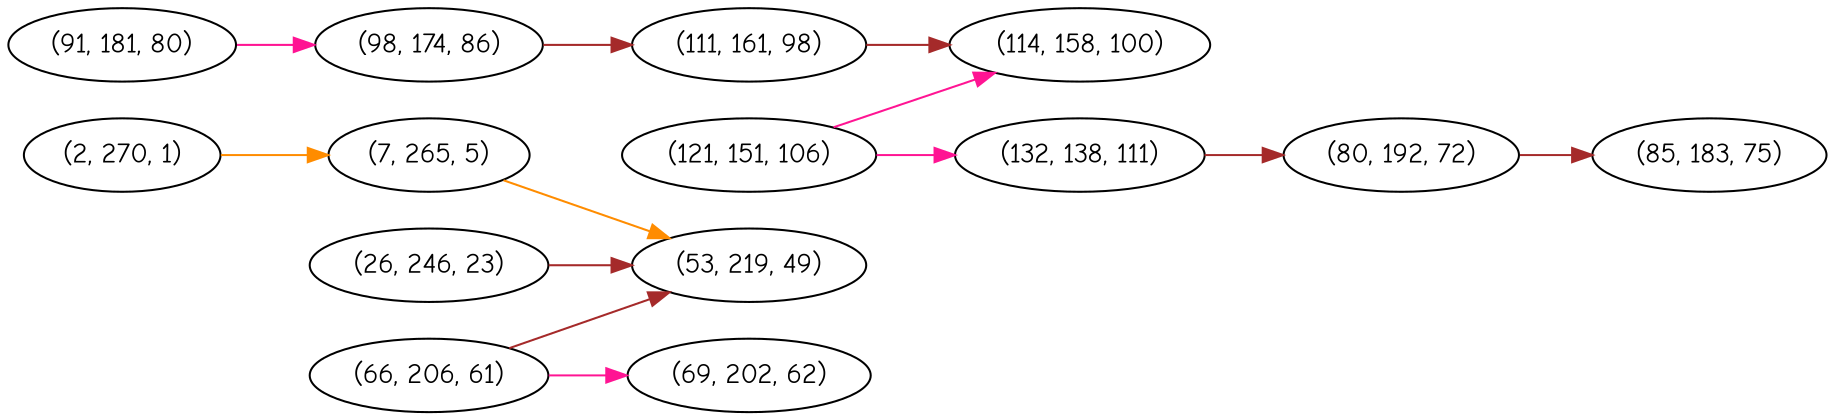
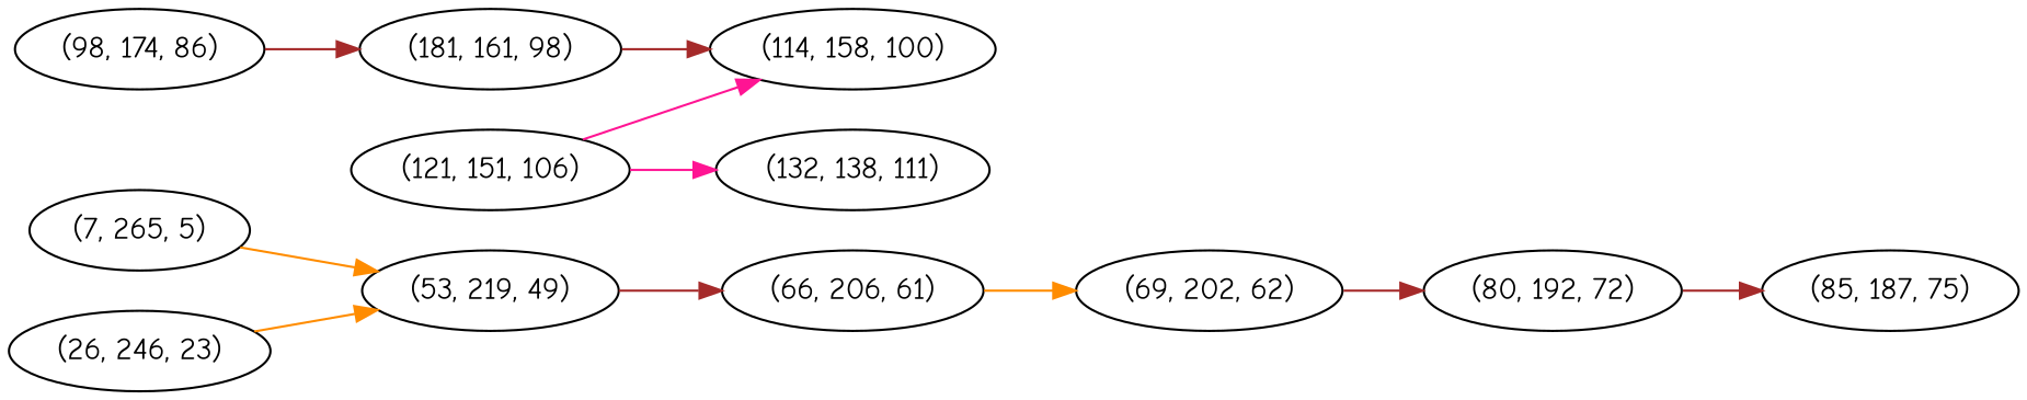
  digraph {
    fontname="Comic Neue"
    rankdir=LR
    node [fontname="Comic Neue"]
    edge [color=brown fontname="Comic Neue"]
-   "(2, 270, 1)"
    "(7, 265, 5)"
    "(53, 219, 49)"
    "(26, 246, 23)"
    "(66, 206, 61)"
    "(69, 202, 62)"
    "(80, 192, 72)"
-   "(85, 187, 75)" [label="(85, 183, 75)"]
-   "(91, 181, 80)"
+   "(85, 187, 75)"
    "(98, 174, 86)"
-   "(111, 161, 98)"
+   "(111, 161, 98)" [label="(181, 161, 98)"]
    "(114, 158, 100)"
    "(121, 151, 106)"
    "(132, 138, 111)"
-   "(2, 270, 1)" -> "(7, 265, 5)" [color=darkorange]
    "(7, 265, 5)" -> "(53, 219, 49)" [color=darkorange]
-   "(66, 206, 61)" -> "(53, 219, 49)"
-   "(26, 246, 23)" -> "(53, 219, 49)"
-   "(66, 206, 61)" -> "(69, 202, 62)" [color=deeppink]
-   "(132, 138, 111)" -> "(80, 192, 72)"
+   "(53, 219, 49)" -> "(66, 206, 61)"
+   "(26, 246, 23)" -> "(53, 219, 49)" [color=darkorange]
+   "(66, 206, 61)" -> "(69, 202, 62)" [color=darkorange]
+   "(69, 202, 62)" -> "(80, 192, 72)"
    "(80, 192, 72)" -> "(85, 187, 75)"
-   "(91, 181, 80)" -> "(98, 174, 86)" [color=deeppink]
    "(98, 174, 86)" -> "(111, 161, 98)"
    "(111, 161, 98)" -> "(114, 158, 100)"
    "(121, 151, 106)" -> "(114, 158, 100)" [color=deeppink]
    "(121, 151, 106)" -> "(132, 138, 111)" [color=deeppink]
  }
